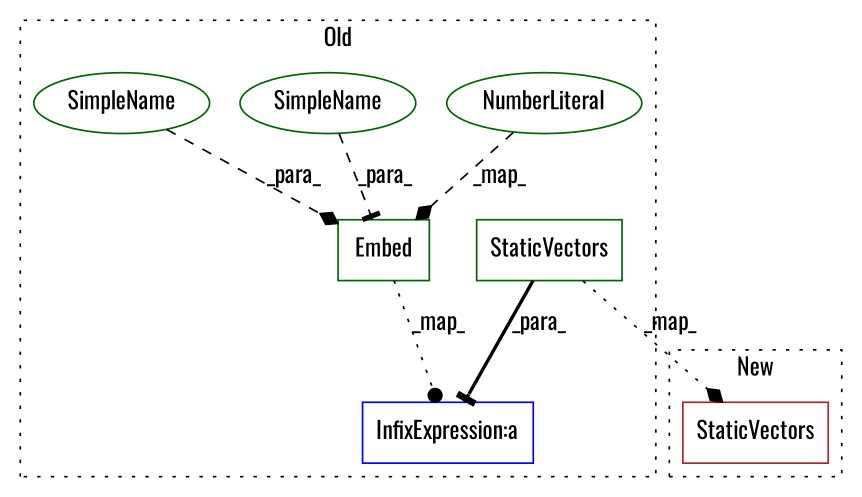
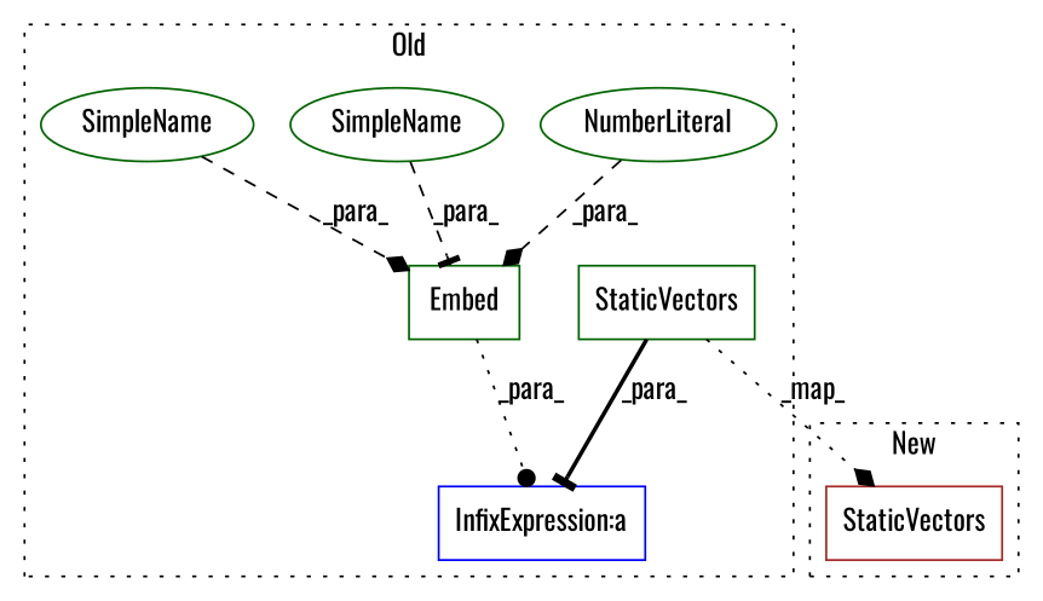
  digraph {
    fontname=Oswald
    node [a=32 color=darkgreen fontname=Oswald l="14,1" shape=box]
    edge [arrowhead=diamond fontname=Oswald style=dashed]
    n1 [label=StaticVectors s="6348,6372"]
    n2 [a=27 color=blue l=3 label="InfixExpression:a" s=6373]
    n3 [l="6,1" label=Embed s="6376,6398"]
    n4 [a=34 l=4 label=NumberLiteral s=6394 shape=ellipse]
    n5 [a=42 l=5 label=SimpleName s=6382 shape=ellipse]
    n6 [a=42 l=5 label=SimpleName s=6388 shape=ellipse]
    n7 [color=brown label=StaticVectors s="6315,6339"]
    subgraph cluster_1 {
      label=Old
      style=dotted
      n1
      n2
      n3
      n4
      n5
      n6
    }
    subgraph cluster_2 {
      label=New
      style=dotted
      n7
    }
    n1 -> n2 [arrowhead=tee label=_para_ style=bold]
    n1 -> n7 [label=_map_ style=dotted]
-   n3 -> n2 [arrowhead=dot label=_map_ style=dotted]
-   n4 -> n3 [label=_map_]
+   n3 -> n2 [arrowhead=dot label=_para_ style=dotted]
+   n4 -> n3 [label=_para_]
    n5 -> n3 [arrowhead=tee label=_para_]
    n6 -> n3 [label=_para_]
  }
